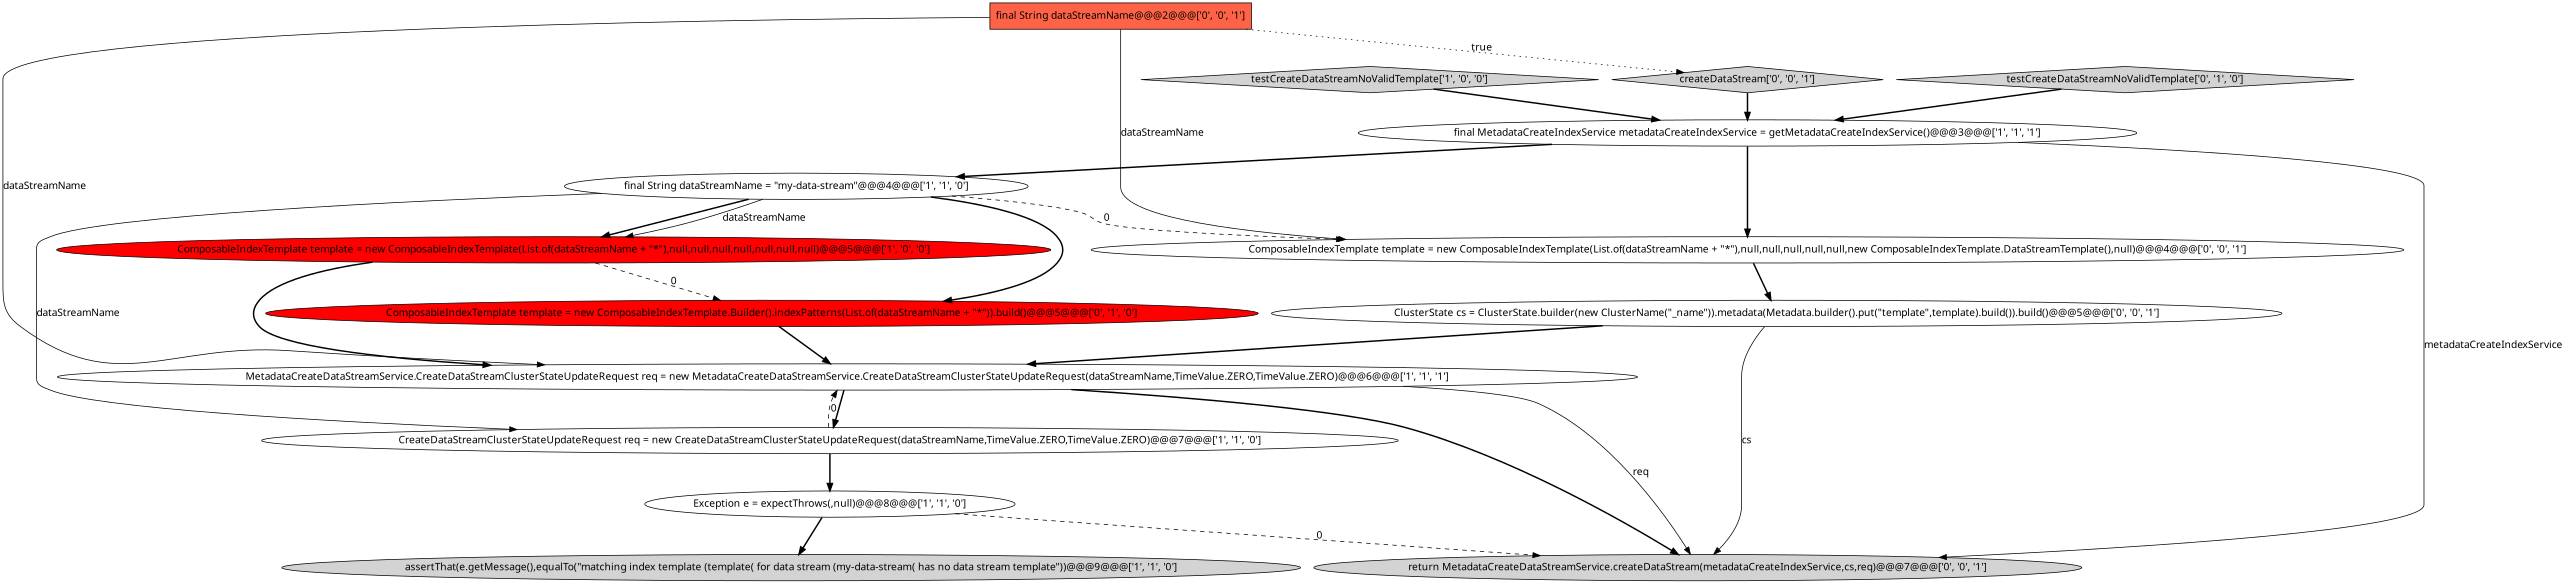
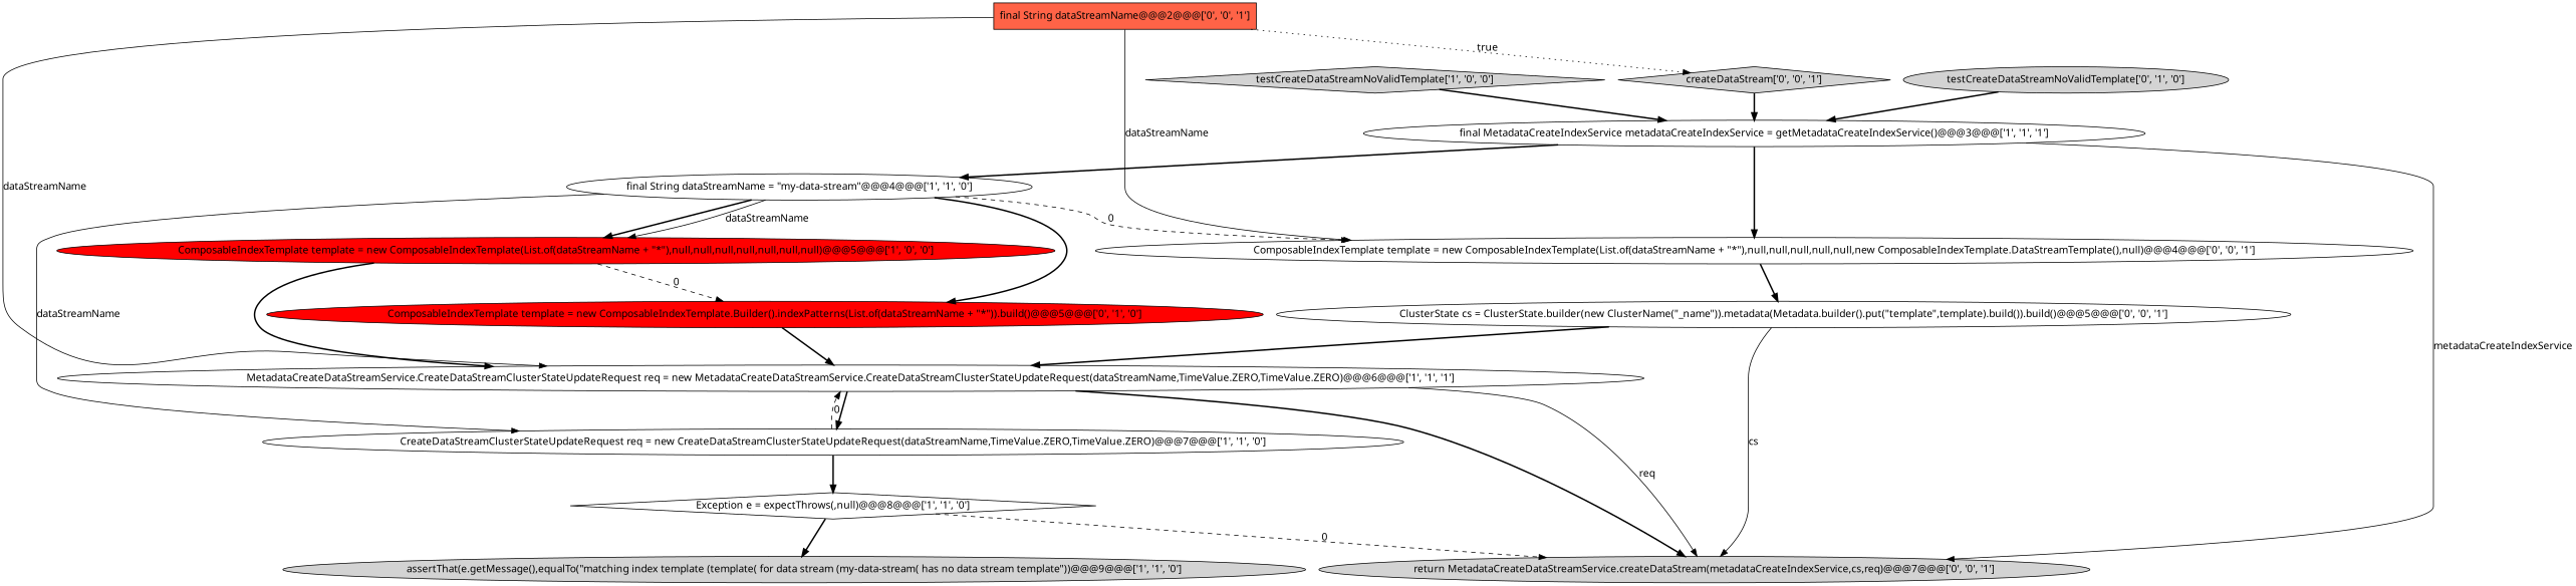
  digraph {
    fontname="Noto Sans"
    node [fillcolor=white fontname="Noto Sans" shape=ellipse style=filled]
    edge [fontname="Noto Sans" style=bold]
    n1 [fillcolor=lightgray label="return MetadataCreateDataStreamService.createDataStream(metadataCreateIndexService,cs,req)@@@7@@@['0', '0', '1']"]
    n2 [fillcolor=lightgray label="createDataStream['0', '0', '1']" shape=diamond]
    n3 [label="final MetadataCreateIndexService metadataCreateIndexService = getMetadataCreateIndexService()@@@3@@@['1', '1', '1']"]
    n4 [label="ComposableIndexTemplate template = new ComposableIndexTemplate(List.of(dataStreamName + \"*\"),null,null,null,null,null,new ComposableIndexTemplate.DataStreamTemplate(),null)@@@4@@@['0', '0', '1']"]
    n5 [label="final String dataStreamName = \"my-data-stream\"@@@4@@@['1', '1', '0']"]
    n6 [fillcolor=tomato label="final String dataStreamName@@@2@@@['0', '0', '1']" shape=box]
    n7 [label="MetadataCreateDataStreamService.CreateDataStreamClusterStateUpdateRequest req = new MetadataCreateDataStreamService.CreateDataStreamClusterStateUpdateRequest(dataStreamName,TimeValue.ZERO,TimeValue.ZERO)@@@6@@@['1', '1', '1']"]
    n8 [label="ClusterState cs = ClusterState.builder(new ClusterName(\"_name\")).metadata(Metadata.builder().put(\"template\",template).build()).build()@@@5@@@['0', '0', '1']"]
    n9 [fillcolor=red label="ComposableIndexTemplate template = new ComposableIndexTemplate(List.of(dataStreamName + \"*\"),null,null,null,null,null,null,null)@@@5@@@['1', '0', '0']"]
    n10 [fillcolor=red label="ComposableIndexTemplate template = new ComposableIndexTemplate.Builder().indexPatterns(List.of(dataStreamName + \"*\")).build()@@@5@@@['0', '1', '0']"]
    n11 [label="CreateDataStreamClusterStateUpdateRequest req = new CreateDataStreamClusterStateUpdateRequest(dataStreamName,TimeValue.ZERO,TimeValue.ZERO)@@@7@@@['1', '1', '0']"]
-   n12 [fillcolor=lightgray label="testCreateDataStreamNoValidTemplate['0', '1', '0']" shape=diamond]
-   n13 [label="Exception e = expectThrows(,null)@@@8@@@['1', '1', '0']"]
+   n12 [fillcolor=lightgray label="testCreateDataStreamNoValidTemplate['0', '1', '0']"]
+   n13 [label="Exception e = expectThrows(,null)@@@8@@@['1', '1', '0']" shape=diamond]
    n14 [fillcolor=lightgray label="assertThat(e.getMessage(),equalTo(\"matching index template (template( for data stream (my-data-stream( has no data stream template\"))@@@9@@@['1', '1', '0']"]
    n15 [fillcolor=lightgray label="testCreateDataStreamNoValidTemplate['1', '0', '0']" shape=diamond]
    n2 -> n3
    n3 -> n1 [label=metadataCreateIndexService style=solid]
    n3 -> n4
    n3 -> n5
    n4 -> n8
    n5 -> n4 [label=0 style=dashed]
    n5 -> n9
    n5 -> n9 [label=dataStreamName style=solid]
    n5 -> n10
    n5 -> n11 [label=dataStreamName style=solid]
    n6 -> n2 [label=true style=dotted]
    n6 -> n4 [label=dataStreamName style=solid]
    n6 -> n7 [label=dataStreamName style=solid]
    n7 -> n1 [label=req style=solid]
    n7 -> n1
    n7 -> n11
    n8 -> n1 [label=cs style=solid]
    n8 -> n7
    n9 -> n7
    n9 -> n10 [label=0 style=dashed]
    n10 -> n7
    n11 -> n7 [label=0 style=dashed]
    n11 -> n13
    n12 -> n3
    n13 -> n1 [label=0 style=dashed]
    n13 -> n14
    n15 -> n3
  }
